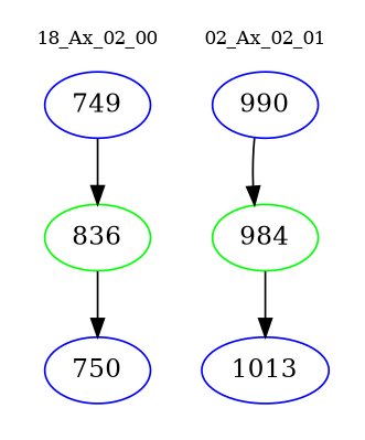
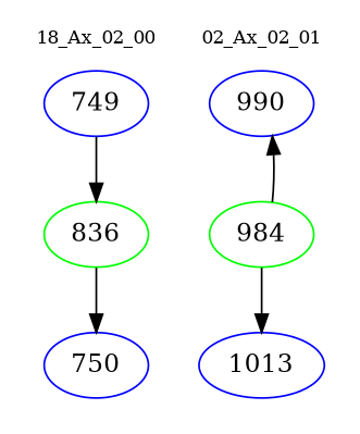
  digraph {
    node [color=blue]
    edge [color=black]
    n1 [label=749]
    n2 [color=green label=836]
    n3 [label=750]
    n4 [label=990]
    n5 [color=green label=984]
    n6 [label=1013]
    subgraph cluster_1 {
      color=white
      fontsize=10
      label="18_Ax_02_00"
      n1
      n2
      n3
    }
    subgraph cluster_2 {
      color=white
      fontsize=10
      label="02_Ax_02_01"
      n4
      n5
      n6
    }
    n1 -> n2
    n2 -> n3
-   n4 -> n5
+   n5 -> n4
    n5 -> n6
  }
